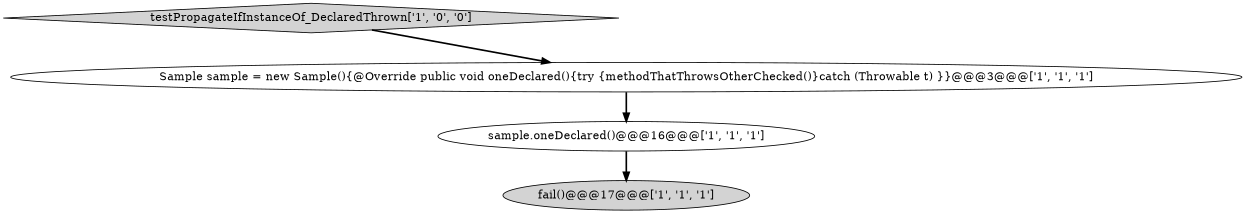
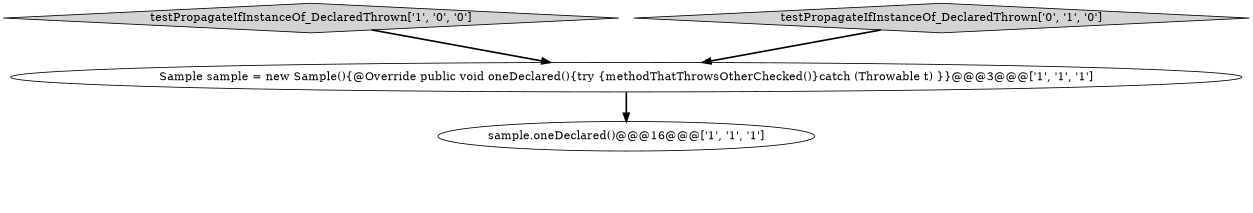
  digraph {
    node [fillcolor=lightgray shape=ellipse style=filled]
    edge [style=bold]
    n1 [label="testPropagateIfInstanceOf_DeclaredThrown['1', '0', '0']" shape=diamond]
    n2 [fillcolor=white label="Sample sample = new Sample(){@Override public void oneDeclared(){try {methodThatThrowsOtherChecked()}catch (Throwable t) }}@@@3@@@['1', '1', '1']"]
    n3 [fillcolor=white label="sample.oneDeclared()@@@16@@@['1', '1', '1']"]
-   n4 [label="fail()@@@17@@@['1', '1', '1']"]
+   n5 [label="testPropagateIfInstanceOf_DeclaredThrown['0', '1', '0']" shape=diamond]
    n1 -> n2
    n2 -> n3
-   n3 -> n4
+   n5 -> n2
  }
